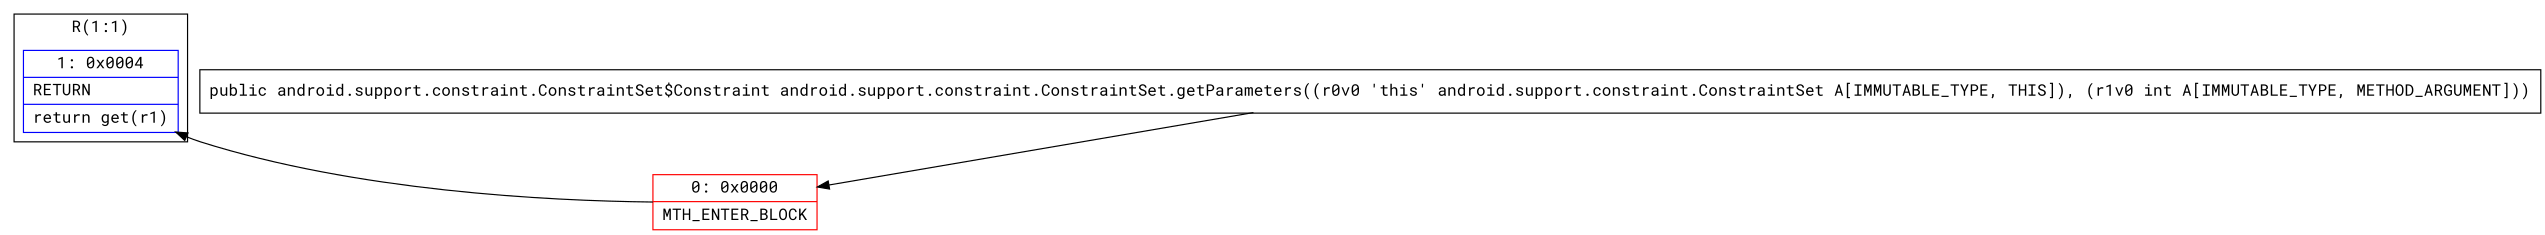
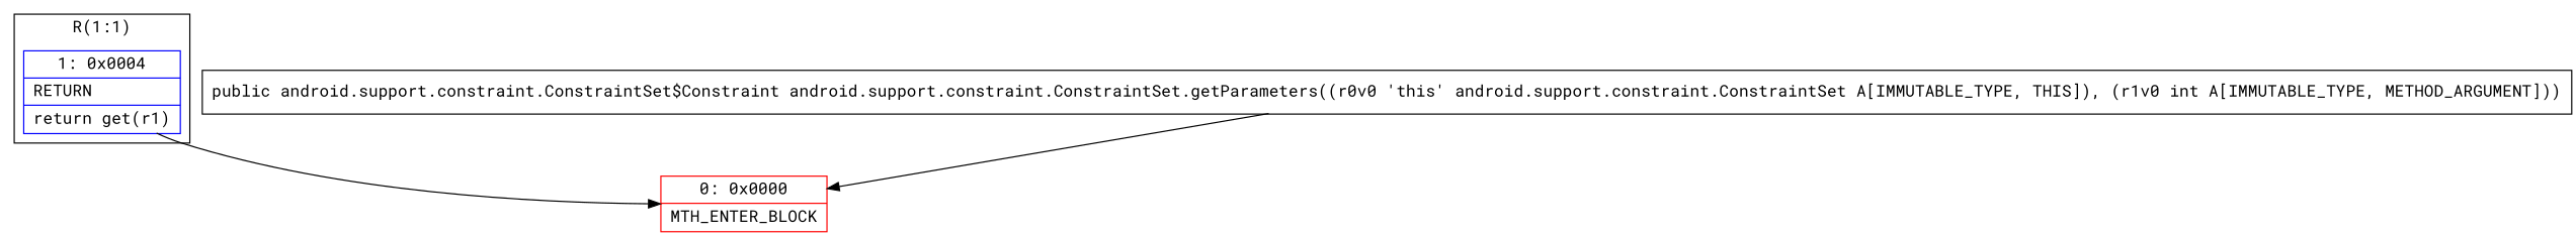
  digraph {
    fontname="Roboto Mono"
    node [shape=record fontname="Roboto Mono"]
    edge [fontname="Roboto Mono"]
    n1 [color=blue label="{1\:\ 0x0004|RETURN\l|return get(r1)\l}"]
    n2 [color=red label="{0\:\ 0x0000|MTH_ENTER_BLOCK\l}"]
    n3 [label="{public android.support.constraint.ConstraintSet$Constraint android.support.constraint.ConstraintSet.getParameters((r0v0 'this' android.support.constraint.ConstraintSet A[IMMUTABLE_TYPE, THIS]), (r1v0 int A[IMMUTABLE_TYPE, METHOD_ARGUMENT])) }"]
    subgraph cluster_1 {
      label="R(1:1)"
      n1
    }
-   n2 -> n1
+   n1 -> n2
    n3 -> n2
  }
